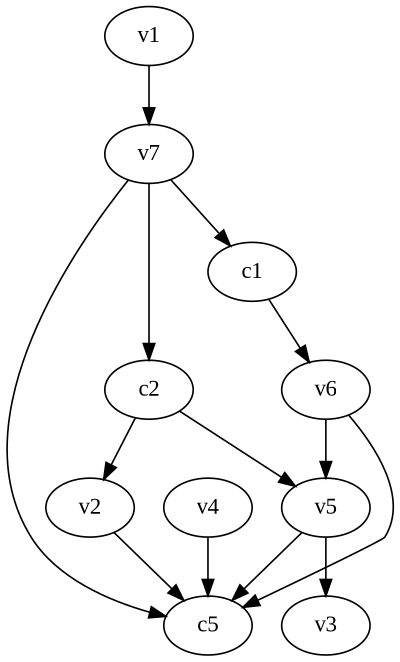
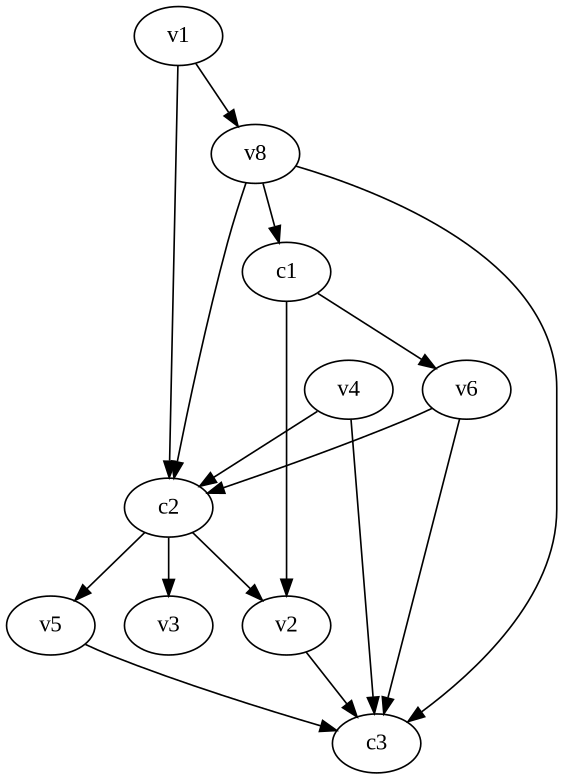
  strict digraph {
    fontname="Liberation Serif"
    node [fontname="Liberation Serif"]
    edge [fontname="Liberation Serif" weight=1]
    c1
    v2
    v6
-   c3 [label=c5]
+   c3
    c2
    v3
    v5
    v1
-   v7
+   v7 [label=v8]
    v4
+   c1 -> v2
    c1 -> v6
    v2 -> c3
    v6 -> c3
-   v6 -> v5
+   v6 -> c2
    c2 -> v2
-   v5 -> v3
+   c2 -> v3
    c2 -> v5
    v5 -> c3
+   v1 -> c2
    v1 -> v7
    v7 -> c1
    v7 -> c3
    v7 -> c2
    v4 -> c3
+   v4 -> c2
  }
